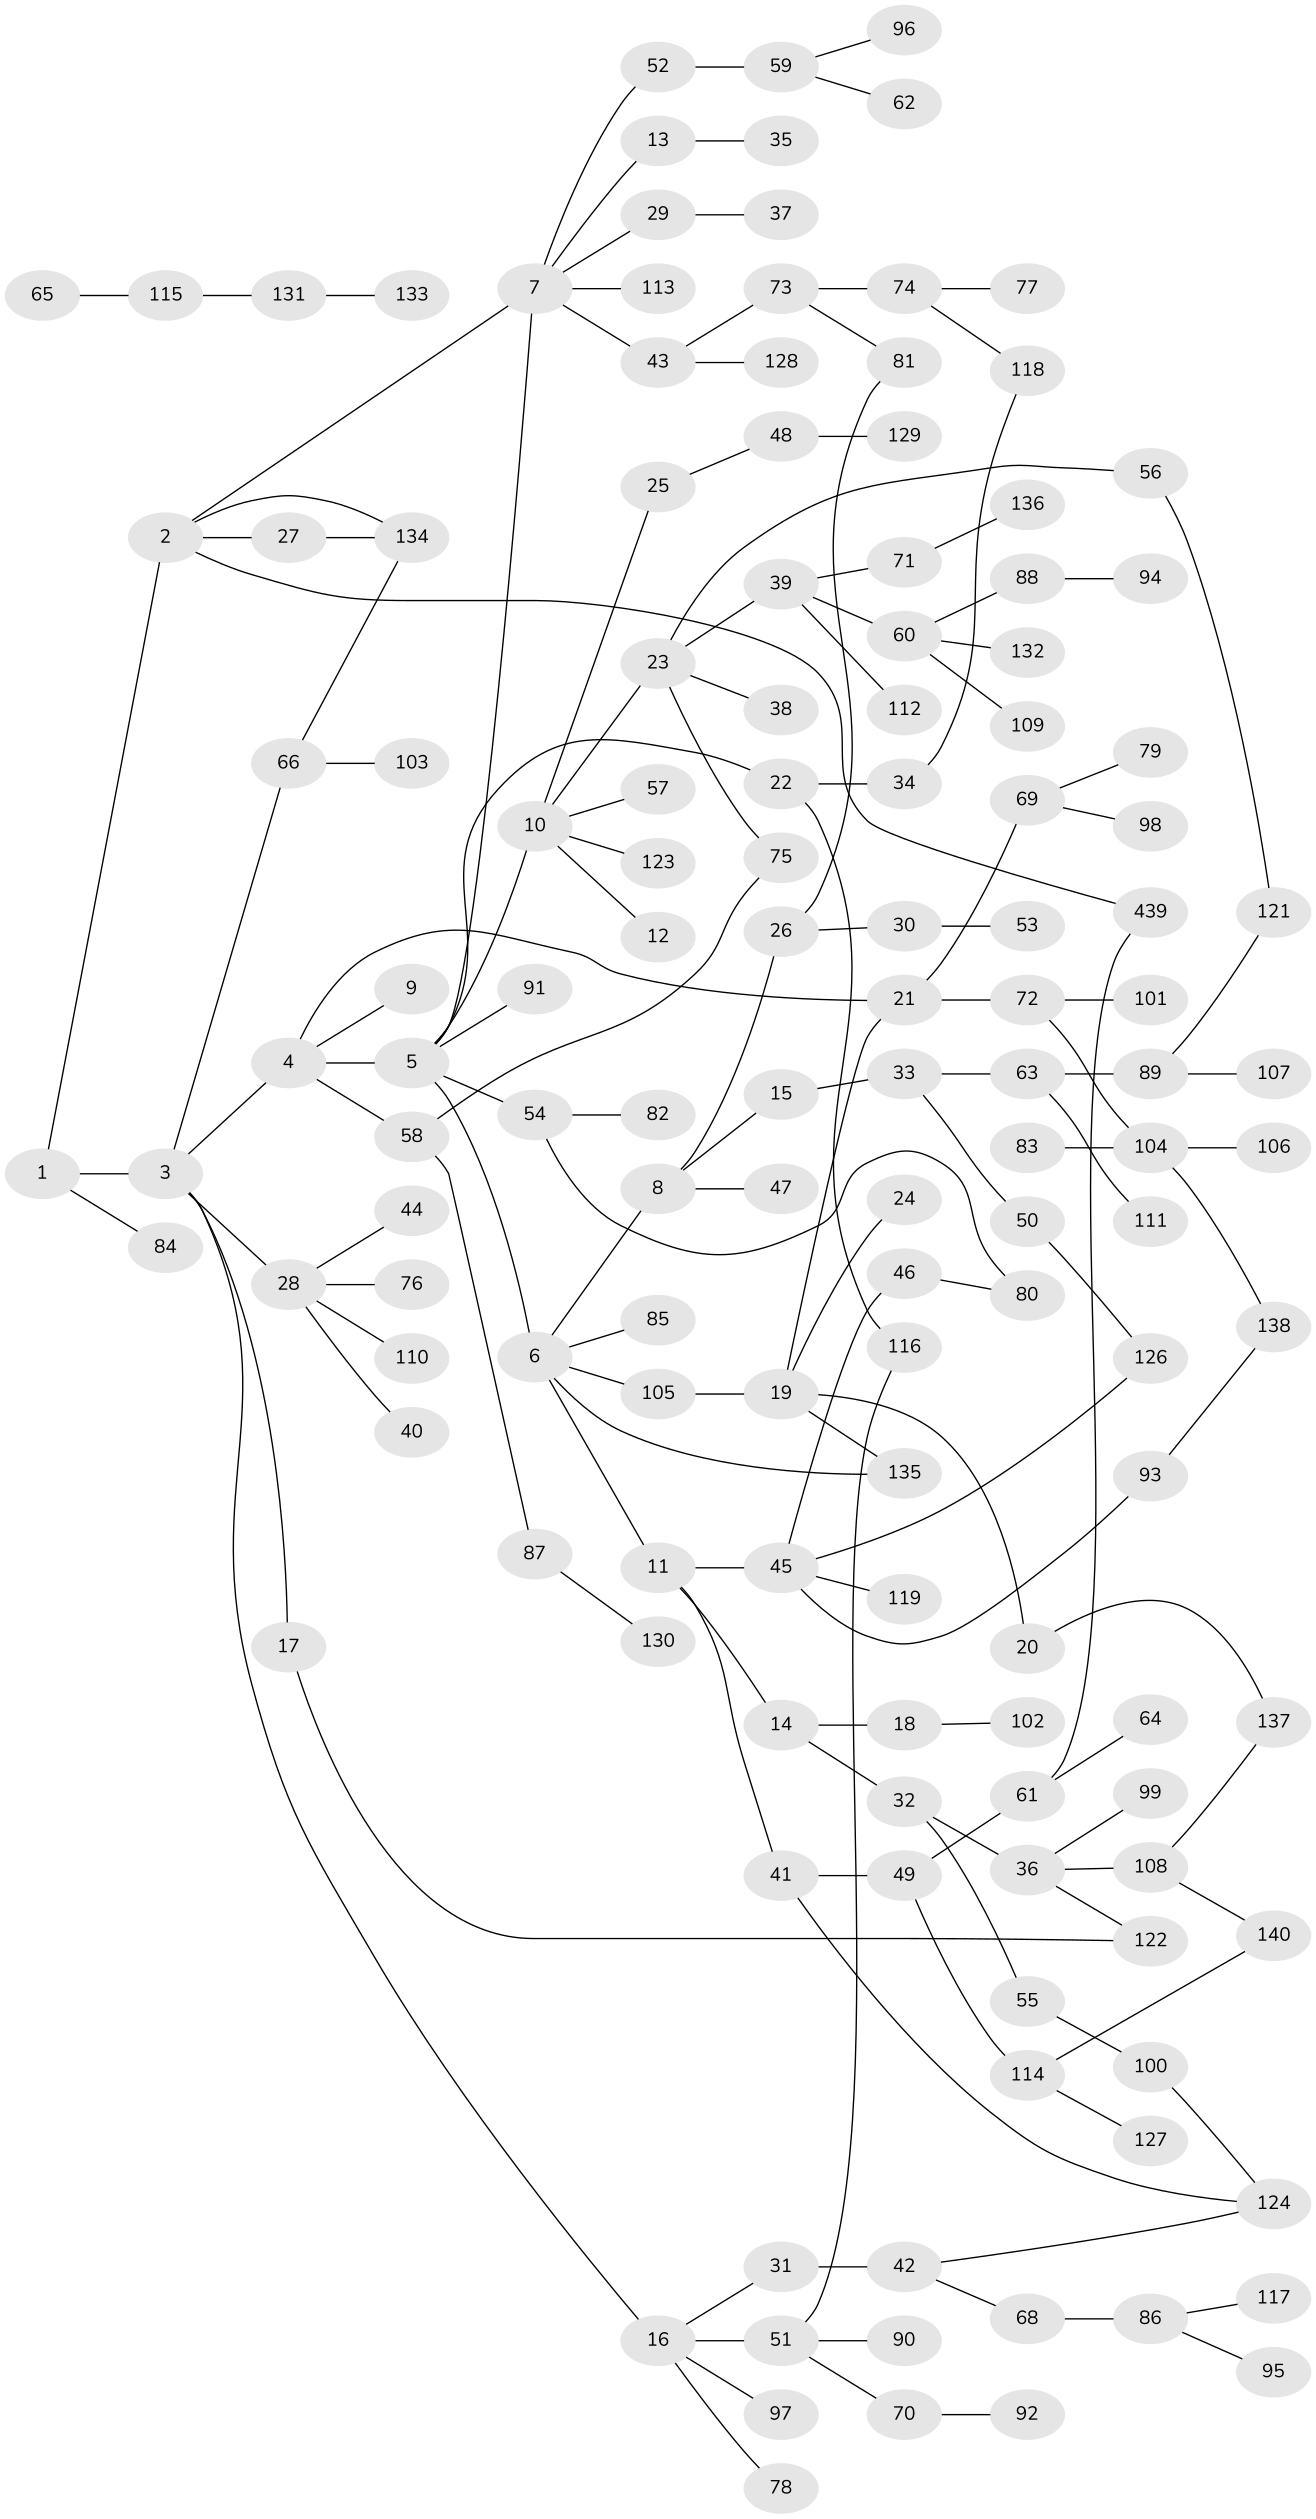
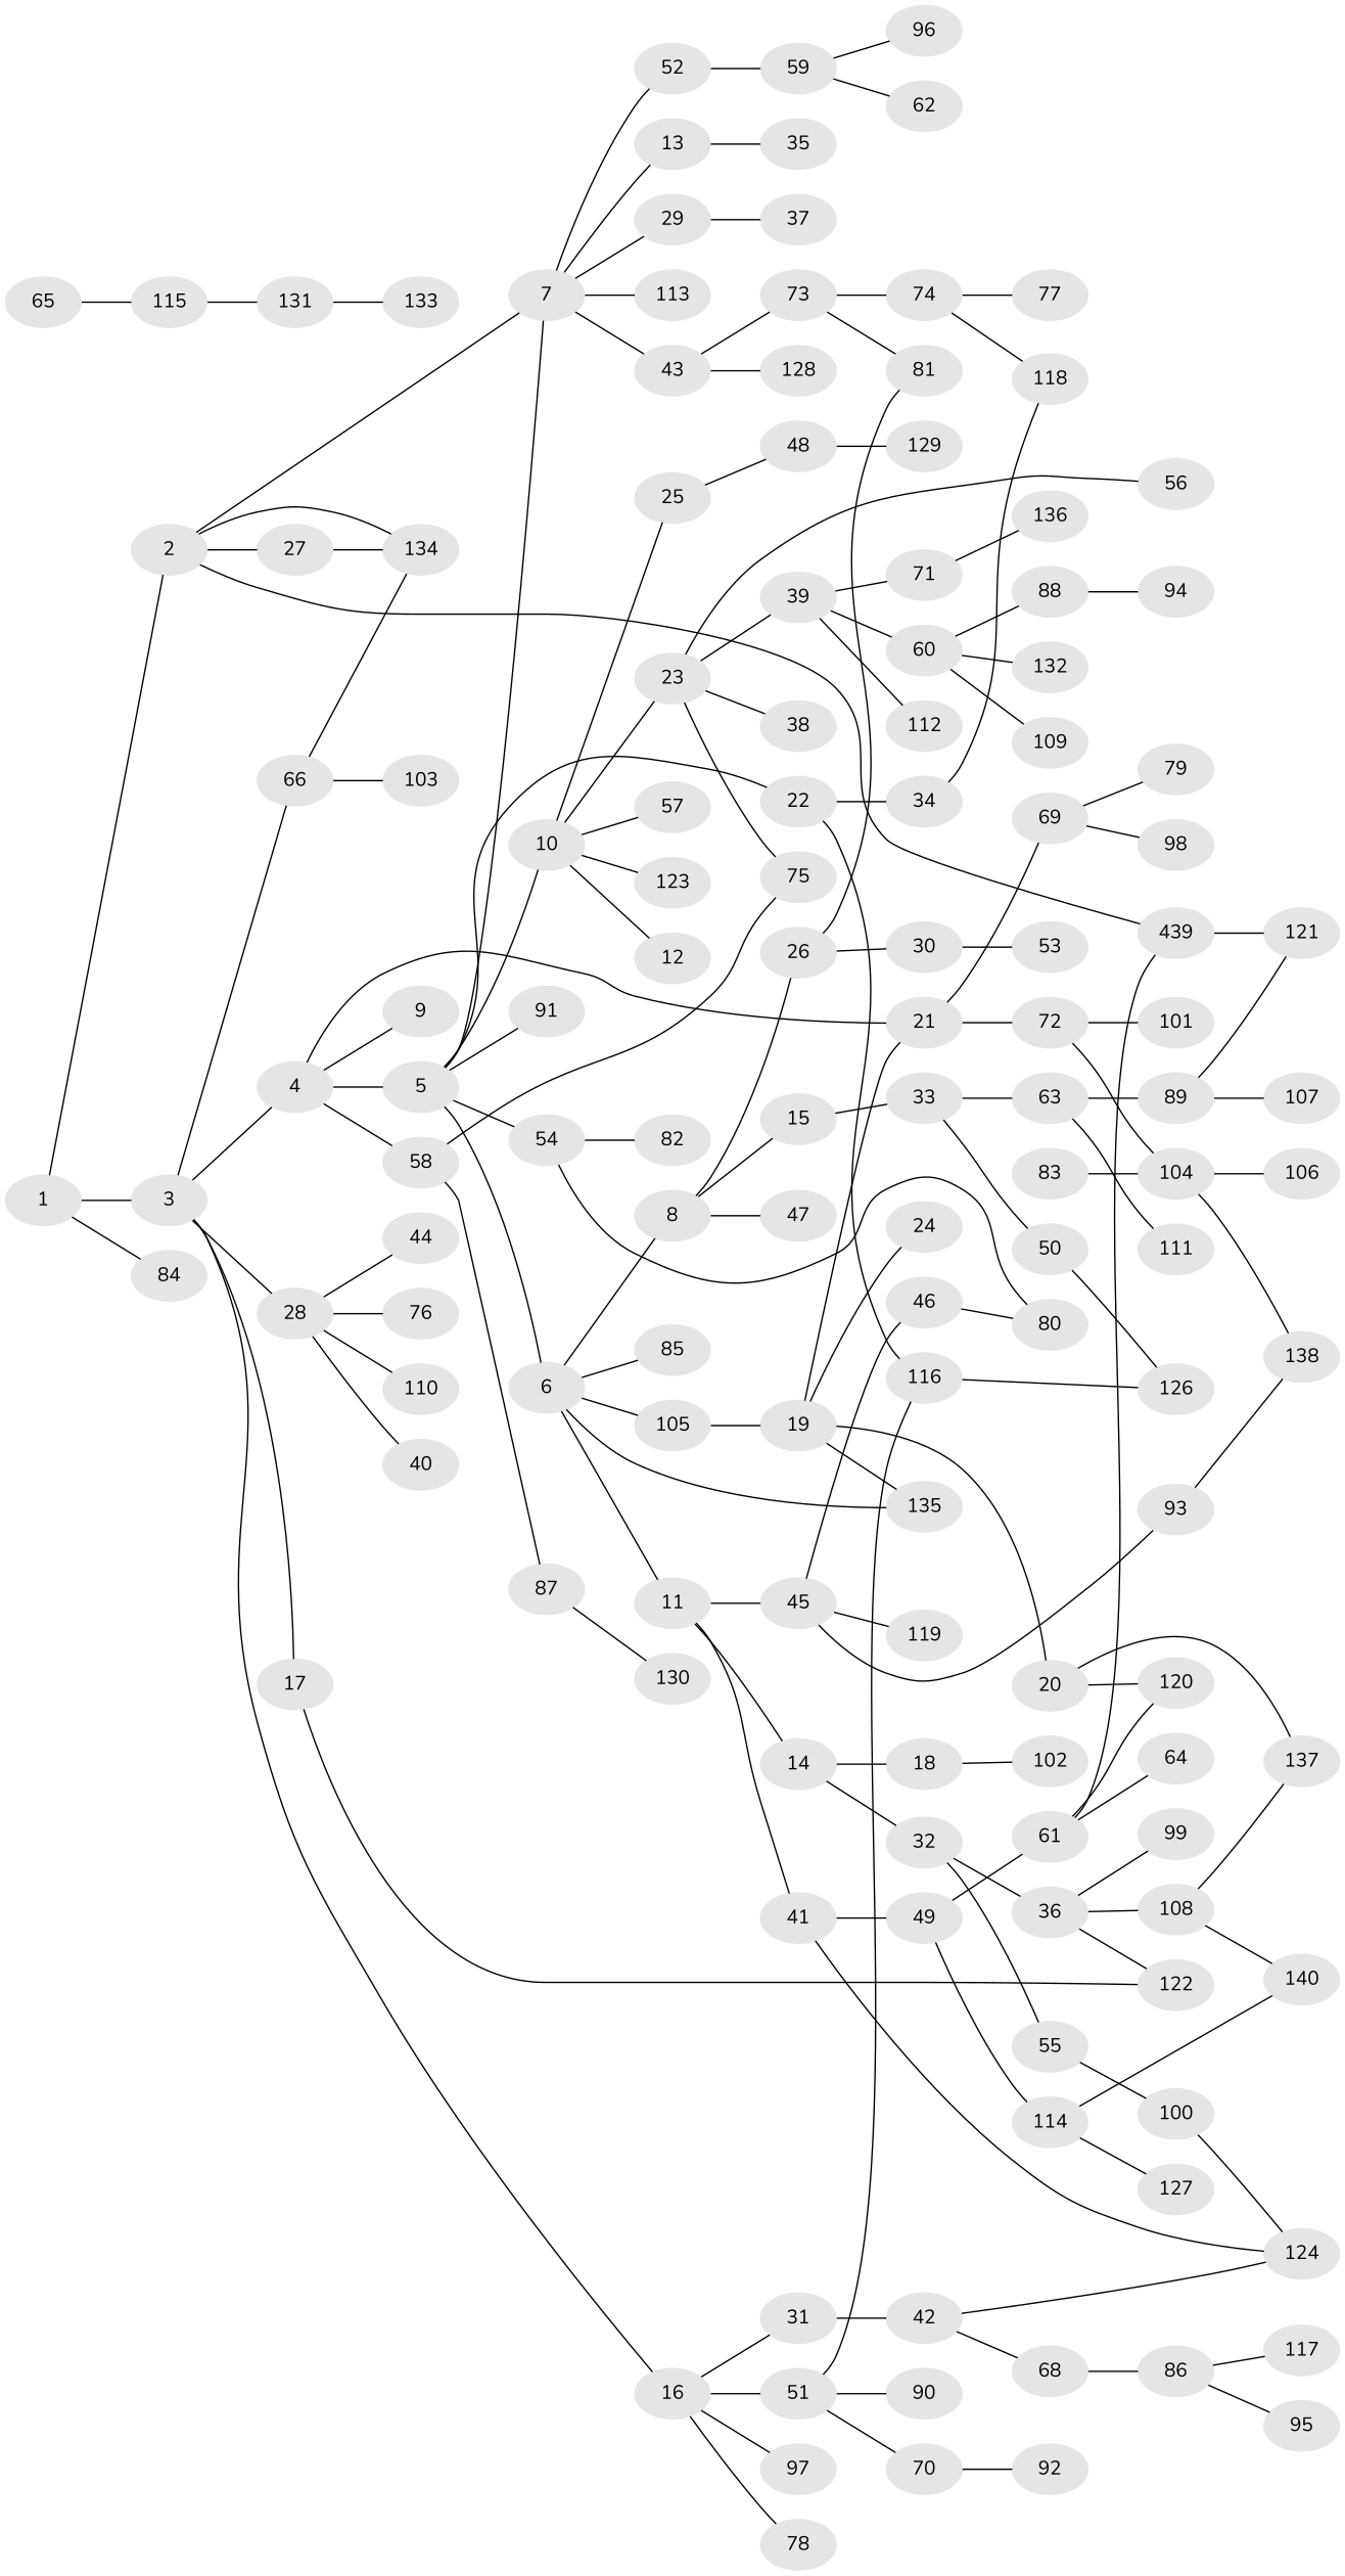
  graph {
    fontname=Nunito
    rankdir=LR
    node [color=gray90 fontname=Nunito style=filled]
    edge [fontname=Nunito]
    1
    2
    3
    84
    7
    27
    n7 [label=439]
    134
    4
    16
    17
    28
    66
    13
    29
    43
    52
    113
    65
    115
    5
    9
    21
    58
    31
    51
    78
    97
    122
    40
    44
    76
    110
    103
    6
    10
    22
    54
    91
    69
    72
    75
    87
    8
    11
    85
    105
    135
    12
    23
    25
    57
    123
    34
    116
    80
    82
    15
    26
    47
    14
    41
    45
    19
    20
    24
    35
    37
    73
    128
    59
    33
    30
    81
    38
    39
    56
    48
    18
    32
    49
    124
    46
    93
    119
    102
    36
    55
    50
    63
    42
    70
    90
+   120
    137
    79
    98
    101
    104
    118
    126
    60
    71
    112
    121
    129
    53
    68
    99
    108
    100
    89
    111
    140
    88
    109
    132
    136
    61
    114
    86
    74
    138
    64
    127
    92
    62
    96
    130
    94
    107
    131
    95
    117
    83
    106
    77
    133
    1 -- 2
    1 -- 3
    1 -- 84
    2 -- 7
    2 -- 27
    2 -- n7
    2 -- 134
    3 -- 4
    3 -- 16
    3 -- 17
    3 -- 28
    3 -- 66
    7 -- 13
    7 -- 29
    7 -- 43
    7 -- 52
    7 -- 113
    27 -- 134
    4 -- 5
    4 -- 9
    4 -- 21
    4 -- 58
    16 -- 31
    16 -- 51
    16 -- 78
    16 -- 97
    17 -- 122
    28 -- 40
    28 -- 44
    28 -- 76
    28 -- 110
    66 -- 134
    66 -- 103
    13 -- 35
    29 -- 37
    43 -- 73
    43 -- 128
    52 -- 59
    65 -- 115
    115 -- 131
    5 -- 7
    5 -- 6
    5 -- 10
    5 -- 22
    5 -- 54
    5 -- 91
    21 -- 69
    21 -- 72
    58 -- 75
    58 -- 87
    31 -- 42
    51 -- 116
    51 -- 70
    51 -- 90
    6 -- 8
    6 -- 11
    6 -- 85
    6 -- 105
    6 -- 135
    10 -- 12
    10 -- 23
    10 -- 25
    10 -- 57
    10 -- 123
    22 -- 34
    22 -- 116
    54 -- 80
    54 -- 82
    69 -- 79
    69 -- 98
    72 -- 101
    72 -- 104
    87 -- 130
    8 -- 15
    8 -- 26
    8 -- 47
    11 -- 14
    11 -- 41
    11 -- 45
    105 -- 19
    23 -- 75
    23 -- 38
    23 -- 39
    23 -- 56
    25 -- 48
    34 -- 118
-   45 -- 126
+   116 -- 126
    15 -- 33
    26 -- 30
    26 -- 81
    14 -- 18
    14 -- 32
    41 -- 49
    41 -- 124
    45 -- 46
    45 -- 93
    45 -- 119
    19 -- 21
    19 -- 135
    19 -- 20
    19 -- 24
+   20 -- 120
    20 -- 137
    73 -- 81
    73 -- 74
    59 -- 62
    59 -- 96
    33 -- 50
    33 -- 63
    30 -- 53
    39 -- 60
    39 -- 71
    39 -- 112
-   56 -- 121
+   n7 -- 121
    48 -- 129
    18 -- 102
    32 -- 36
    32 -- 55
    49 -- 61
    49 -- 114
    46 -- 80
    93 -- 138
    36 -- 122
    36 -- 99
    36 -- 108
    55 -- 100
    50 -- 126
    63 -- 89
    63 -- 111
    42 -- 124
    42 -- 68
    70 -- 92
    104 -- 138
    104 -- 106
    60 -- 88
    60 -- 109
    60 -- 132
    71 -- 136
    68 -- 86
    108 -- 137
    108 -- 140
    100 -- 124
    89 -- 121
    89 -- 107
    88 -- 94
    61 -- n7
+   61 -- 120
    61 -- 64
    114 -- 140
    114 -- 127
    86 -- 95
    86 -- 117
    74 -- 118
    74 -- 77
    131 -- 133
    83 -- 104
  }
